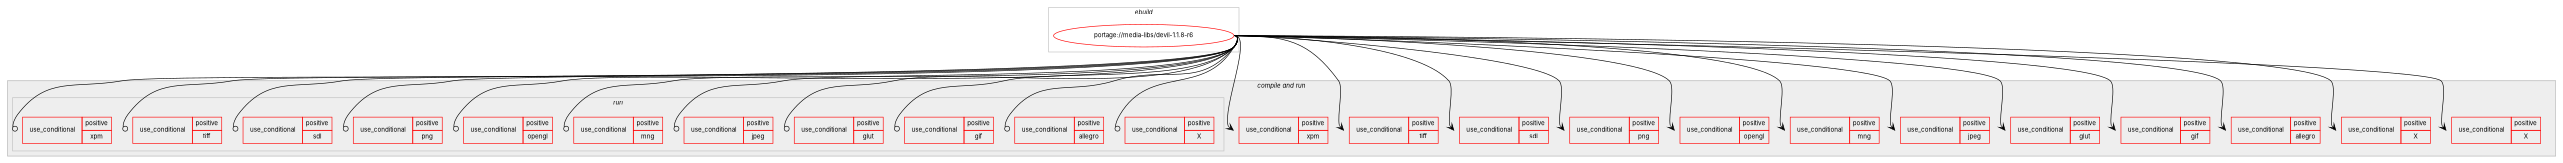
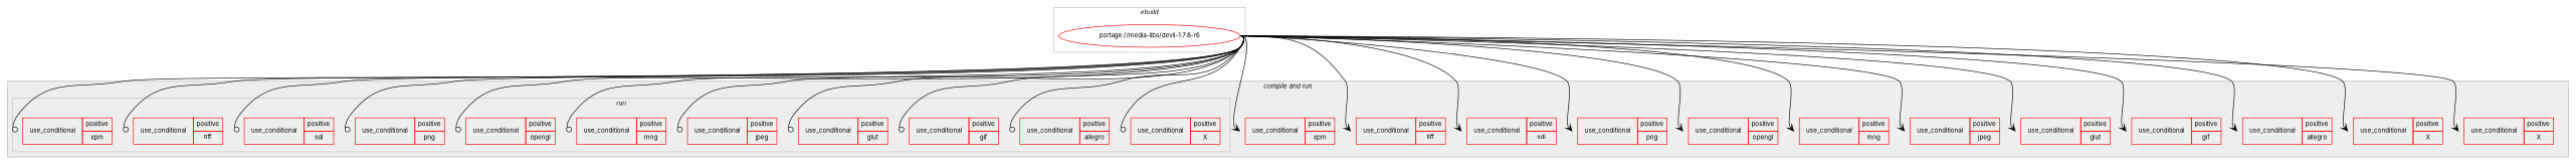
  digraph {
    compound=true
    concentrate=true
    fontname=Inter
    fontsize=10
    newrank=true
    rankdir=TB
    ranksep=1.5
    node [color=red fontname=Inter fontsize=10 shape=none]
    edge [arrowhead=vee headport=w style=solid tailport=e weight=20 fontname=Inter]
-   n1 [label="portage://media-libs/devil-1.1.8-r6" width=4 shape=""]
+   n1 [label="portage://media-libs/devil-1.7.8-r6" width=4 shape=""]
    n2 [label=<<TABLE BORDER="0" CELLBORDER="1" CELLSPACING="0" CELLPADDING="4"><TR><TD ROWSPAN="3" CELLPADDING="10">use_conditional</TD></TR><TR><TD>positive</TD></TR><TR><TD>X</TD></TR></TABLE>>]
    n3 [label=<<TABLE BORDER="0" CELLBORDER="1" CELLSPACING="0" CELLPADDING="4"><TR><TD ROWSPAN="3" CELLPADDING="10">use_conditional</TD></TR><TR><TD>positive</TD></TR><TR><TD>X</TD></TR></TABLE>>]
    n4 [label=<<TABLE BORDER="0" CELLBORDER="1" CELLSPACING="0" CELLPADDING="4"><TR><TD ROWSPAN="3" CELLPADDING="10">use_conditional</TD></TR><TR><TD>positive</TD></TR><TR><TD>allegro</TD></TR></TABLE>>]
    n5 [label=<<TABLE BORDER="0" CELLBORDER="1" CELLSPACING="0" CELLPADDING="4"><TR><TD ROWSPAN="3" CELLPADDING="10">use_conditional</TD></TR><TR><TD>positive</TD></TR><TR><TD>gif</TD></TR></TABLE>>]
    n6 [label=<<TABLE BORDER="0" CELLBORDER="1" CELLSPACING="0" CELLPADDING="4"><TR><TD ROWSPAN="3" CELLPADDING="10">use_conditional</TD></TR><TR><TD>positive</TD></TR><TR><TD>glut</TD></TR></TABLE>>]
    n7 [label=<<TABLE BORDER="0" CELLBORDER="1" CELLSPACING="0" CELLPADDING="4"><TR><TD ROWSPAN="3" CELLPADDING="10">use_conditional</TD></TR><TR><TD>positive</TD></TR><TR><TD>jpeg</TD></TR></TABLE>>]
    n8 [label=<<TABLE BORDER="0" CELLBORDER="1" CELLSPACING="0" CELLPADDING="4"><TR><TD ROWSPAN="3" CELLPADDING="10">use_conditional</TD></TR><TR><TD>positive</TD></TR><TR><TD>mng</TD></TR></TABLE>>]
    n9 [label=<<TABLE BORDER="0" CELLBORDER="1" CELLSPACING="0" CELLPADDING="4"><TR><TD ROWSPAN="3" CELLPADDING="10">use_conditional</TD></TR><TR><TD>positive</TD></TR><TR><TD>opengl</TD></TR></TABLE>>]
    n10 [label=<<TABLE BORDER="0" CELLBORDER="1" CELLSPACING="0" CELLPADDING="4"><TR><TD ROWSPAN="3" CELLPADDING="10">use_conditional</TD></TR><TR><TD>positive</TD></TR><TR><TD>png</TD></TR></TABLE>>]
    n11 [label=<<TABLE BORDER="0" CELLBORDER="1" CELLSPACING="0" CELLPADDING="4"><TR><TD ROWSPAN="3" CELLPADDING="10">use_conditional</TD></TR><TR><TD>positive</TD></TR><TR><TD>sdl</TD></TR></TABLE>>]
    n12 [label=<<TABLE BORDER="0" CELLBORDER="1" CELLSPACING="0" CELLPADDING="4"><TR><TD ROWSPAN="3" CELLPADDING="10">use_conditional</TD></TR><TR><TD>positive</TD></TR><TR><TD>tiff</TD></TR></TABLE>>]
    n13 [label=<<TABLE BORDER="0" CELLBORDER="1" CELLSPACING="0" CELLPADDING="4"><TR><TD ROWSPAN="3" CELLPADDING="10">use_conditional</TD></TR><TR><TD>positive</TD></TR><TR><TD>xpm</TD></TR></TABLE>>]
    n14 [label=<<TABLE BORDER="0" CELLBORDER="1" CELLSPACING="0" CELLPADDING="4"><TR><TD ROWSPAN="3" CELLPADDING="10">use_conditional</TD></TR><TR><TD>positive</TD></TR><TR><TD>X</TD></TR></TABLE>>]
    n15 [label=<<TABLE BORDER="0" CELLBORDER="1" CELLSPACING="0" CELLPADDING="4"><TR><TD ROWSPAN="3" CELLPADDING="10">use_conditional</TD></TR><TR><TD>positive</TD></TR><TR><TD>allegro</TD></TR></TABLE>>]
    n16 [label=<<TABLE BORDER="0" CELLBORDER="1" CELLSPACING="0" CELLPADDING="4"><TR><TD ROWSPAN="3" CELLPADDING="10">use_conditional</TD></TR><TR><TD>positive</TD></TR><TR><TD>gif</TD></TR></TABLE>>]
    n17 [label=<<TABLE BORDER="0" CELLBORDER="1" CELLSPACING="0" CELLPADDING="4"><TR><TD ROWSPAN="3" CELLPADDING="10">use_conditional</TD></TR><TR><TD>positive</TD></TR><TR><TD>glut</TD></TR></TABLE>>]
    n18 [label=<<TABLE BORDER="0" CELLBORDER="1" CELLSPACING="0" CELLPADDING="4"><TR><TD ROWSPAN="3" CELLPADDING="10">use_conditional</TD></TR><TR><TD>positive</TD></TR><TR><TD>jpeg</TD></TR></TABLE>>]
    n19 [label=<<TABLE BORDER="0" CELLBORDER="1" CELLSPACING="0" CELLPADDING="4"><TR><TD ROWSPAN="3" CELLPADDING="10">use_conditional</TD></TR><TR><TD>positive</TD></TR><TR><TD>mng</TD></TR></TABLE>>]
    n20 [label=<<TABLE BORDER="0" CELLBORDER="1" CELLSPACING="0" CELLPADDING="4"><TR><TD ROWSPAN="3" CELLPADDING="10">use_conditional</TD></TR><TR><TD>positive</TD></TR><TR><TD>opengl</TD></TR></TABLE>>]
    n21 [label=<<TABLE BORDER="0" CELLBORDER="1" CELLSPACING="0" CELLPADDING="4"><TR><TD ROWSPAN="3" CELLPADDING="10">use_conditional</TD></TR><TR><TD>positive</TD></TR><TR><TD>png</TD></TR></TABLE>>]
    n22 [label=<<TABLE BORDER="0" CELLBORDER="1" CELLSPACING="0" CELLPADDING="4"><TR><TD ROWSPAN="3" CELLPADDING="10">use_conditional</TD></TR><TR><TD>positive</TD></TR><TR><TD>sdl</TD></TR></TABLE>>]
    n23 [label=<<TABLE BORDER="0" CELLBORDER="1" CELLSPACING="0" CELLPADDING="4"><TR><TD ROWSPAN="3" CELLPADDING="10">use_conditional</TD></TR><TR><TD>positive</TD></TR><TR><TD>tiff</TD></TR></TABLE>>]
    n24 [label=<<TABLE BORDER="0" CELLBORDER="1" CELLSPACING="0" CELLPADDING="4"><TR><TD ROWSPAN="3" CELLPADDING="10">use_conditional</TD></TR><TR><TD>positive</TD></TR><TR><TD>xpm</TD></TR></TABLE>>]
    subgraph cluster_1 {
      color=gray
      label=<<i>ebuild</i>>
      rank=same
      n1
    }
    subgraph cluster_2 {
      color=gray
      label=<<i>dependencies</i>>
      subgraph cluster_3 {
        color=gray
        fillcolor="#eeeeee"
        label=<<i>compile</i>>
        style=filled
        subgraph sub_4 {
          color=gray
          fillcolor="#eeeeee"
          label=<<i>compile</i>>
          style=filled
          n2
        }
        subgraph sub_5 {
          color=gray
          fillcolor="#eeeeee"
          label=<<i>compile</i>>
          style=filled
          n3
        }
        subgraph sub_6 {
          color=gray
          fillcolor="#eeeeee"
          label=<<i>compile</i>>
          style=filled
          n4
        }
        subgraph sub_7 {
          color=gray
          fillcolor="#eeeeee"
          label=<<i>compile</i>>
          style=filled
          n5
        }
        subgraph sub_8 {
          color=gray
          fillcolor="#eeeeee"
          label=<<i>compile</i>>
          style=filled
          n6
        }
        subgraph sub_9 {
          color=gray
          fillcolor="#eeeeee"
          label=<<i>compile</i>>
          style=filled
          n7
        }
        subgraph sub_10 {
          color=gray
          fillcolor="#eeeeee"
          label=<<i>compile</i>>
          style=filled
          n8
        }
        subgraph sub_11 {
          color=gray
          fillcolor="#eeeeee"
          label=<<i>compile</i>>
          style=filled
          n9
        }
        subgraph sub_12 {
          color=gray
          fillcolor="#eeeeee"
          label=<<i>compile</i>>
          style=filled
          n10
        }
        subgraph sub_13 {
          color=gray
          fillcolor="#eeeeee"
          label=<<i>compile</i>>
          style=filled
          n11
        }
        subgraph sub_14 {
          color=gray
          fillcolor="#eeeeee"
          label=<<i>compile</i>>
          style=filled
          n12
        }
        subgraph sub_15 {
          color=gray
          fillcolor="#eeeeee"
          label=<<i>compile</i>>
          style=filled
          n13
        }
      }
      subgraph cluster_16 {
        color=gray
        fillcolor="#eeeeee"
        label=<<i>compile and run</i>>
        style=filled
      }
      subgraph cluster_17 {
        color=gray
        fillcolor="#eeeeee"
        label=<<i>run</i>>
        style=filled
        subgraph sub_18 {
          color=gray
          fillcolor="#eeeeee"
          label=<<i>run</i>>
          style=filled
          n14
        }
        subgraph sub_19 {
          color=gray
          fillcolor="#eeeeee"
          label=<<i>run</i>>
          style=filled
          n15
        }
        subgraph sub_20 {
          color=gray
          fillcolor="#eeeeee"
          label=<<i>run</i>>
          style=filled
          n16
        }
        subgraph sub_21 {
          color=gray
          fillcolor="#eeeeee"
          label=<<i>run</i>>
          style=filled
          n17
        }
        subgraph sub_22 {
          color=gray
          fillcolor="#eeeeee"
          label=<<i>run</i>>
          style=filled
          n18
        }
        subgraph sub_23 {
          color=gray
          fillcolor="#eeeeee"
          label=<<i>run</i>>
          style=filled
          n19
        }
        subgraph sub_24 {
          color=gray
          fillcolor="#eeeeee"
          label=<<i>run</i>>
          style=filled
          n20
        }
        subgraph sub_25 {
          color=gray
          fillcolor="#eeeeee"
          label=<<i>run</i>>
          style=filled
          n21
        }
        subgraph sub_26 {
          color=gray
          fillcolor="#eeeeee"
          label=<<i>run</i>>
          style=filled
          n22
        }
        subgraph sub_27 {
          color=gray
          fillcolor="#eeeeee"
          label=<<i>run</i>>
          style=filled
          n23
        }
        subgraph sub_28 {
          color=gray
          fillcolor="#eeeeee"
          label=<<i>run</i>>
          style=filled
          n24
        }
      }
    }
    subgraph cluster_29 {
      color=gray
      label=<<i>candidates</i>>
      rank=same
    }
    n1 -> n2
    n1 -> n3
    n1 -> n4
    n1 -> n5
    n1 -> n6
    n1 -> n7
    n1 -> n8
    n1 -> n9
    n1 -> n10
    n1 -> n11
    n1 -> n12
    n1 -> n13
    n1 -> n14 [arrowhead=odot]
    n1 -> n15 [arrowhead=odot]
    n1 -> n16 [arrowhead=odot]
    n1 -> n17 [arrowhead=odot]
    n1 -> n18 [arrowhead=odot]
    n1 -> n19 [arrowhead=odot]
    n1 -> n20 [arrowhead=odot]
    n1 -> n21 [arrowhead=odot]
    n1 -> n22 [arrowhead=odot]
    n1 -> n23 [arrowhead=odot]
    n1 -> n24 [arrowhead=odot]
  }
